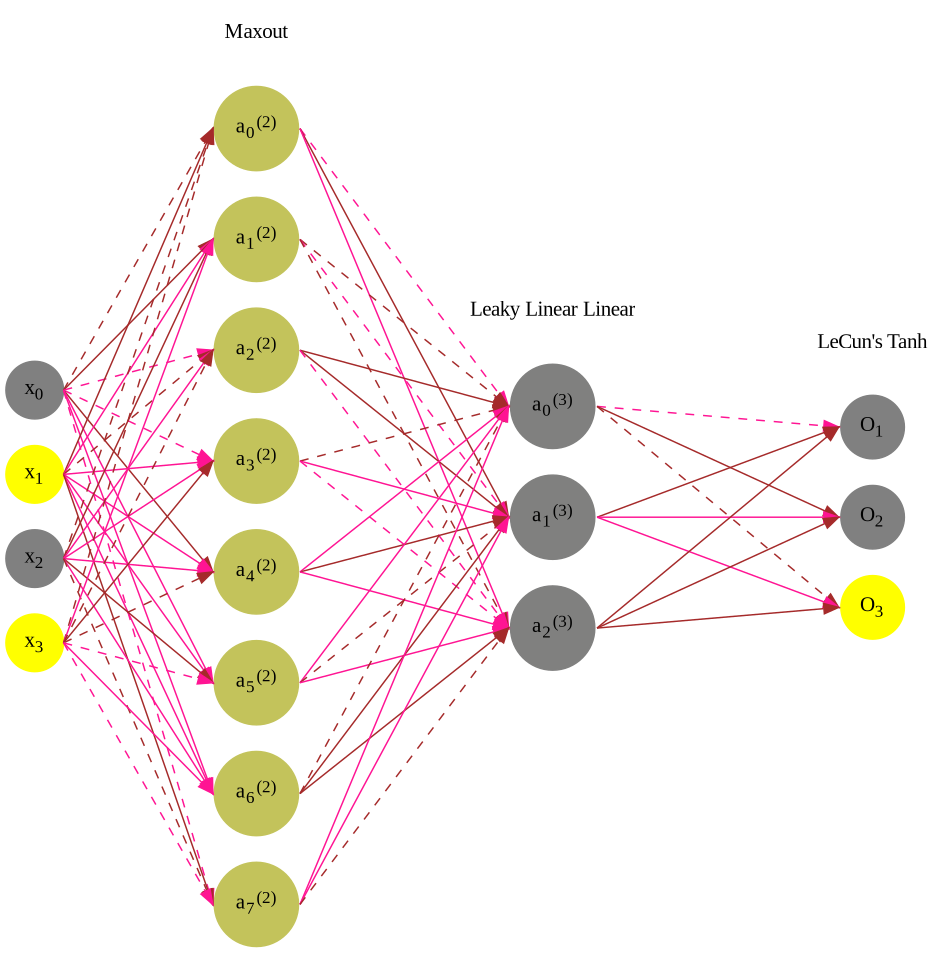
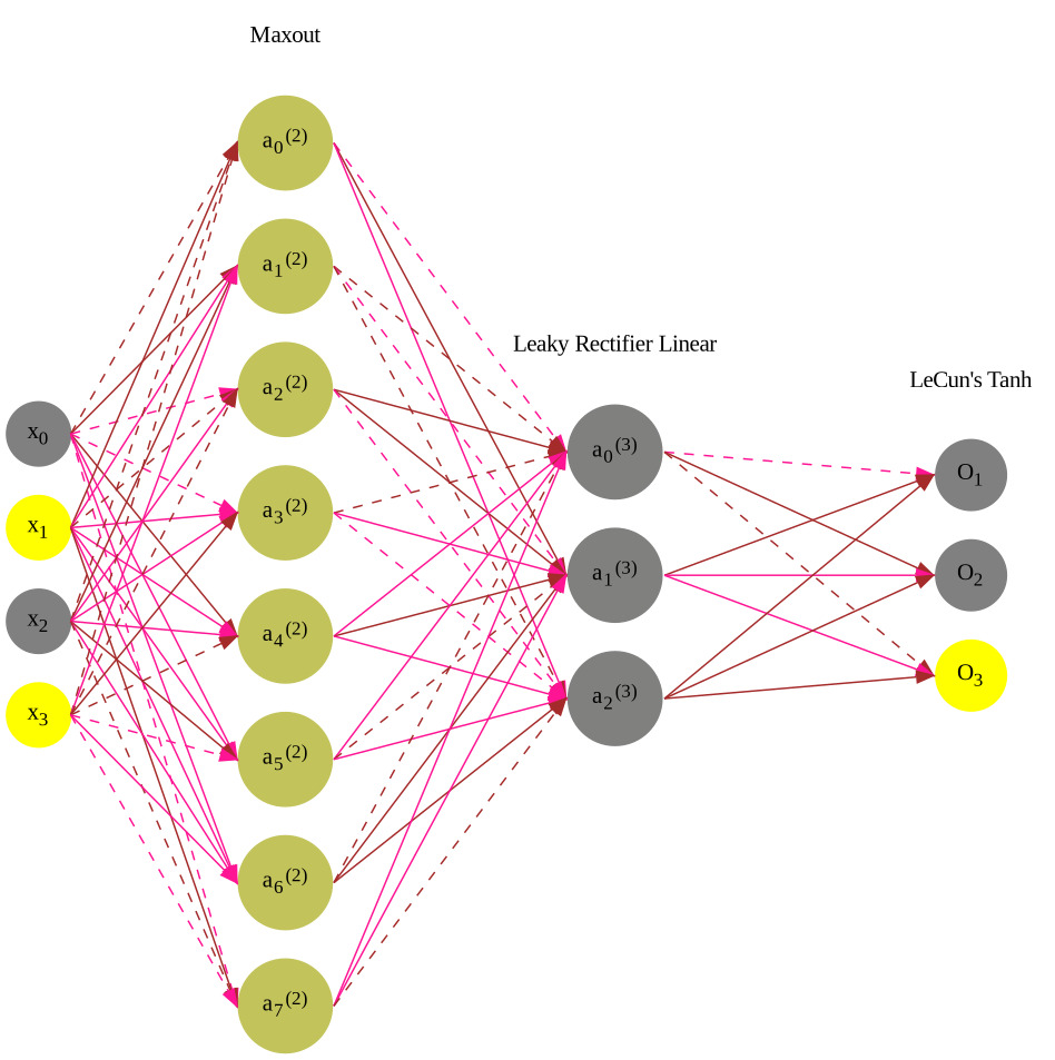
  digraph {
    rankdir=LR
    ranksep=1.4
    splines=false
    fontname="Liberation Serif"
    node [color="0.1667, 0.530649, 0.765324" fillcolor="0.1667, 0.530649, 0.765324" shape=circle style=filled fontname="Liberation Serif"]
    edge [headport=w style=solid tailport=e fontname="Liberation Serif" color=deeppink]
    n1 [color="0.1667, 0.0, 0.5" fillcolor="0.1667, 0.0, 0.5" label=<x<sub>0</sub>>]
    n2 [color="0.1667, 1.0, 1.0" fillcolor="0.1667, 1.0, 1.0" label=<x<sub>1</sub>>]
    n3 [color="0.1667, 0.0, 0.5" fillcolor="0.1667, 0.0, 0.5" label=<x<sub>2</sub>>]
    n4 [color="0.1667, 1.0, 1.0" fillcolor="0.1667, 1.0, 1.0" label=<x<sub>3</sub>>]
    n5 [label=<a<sub>0</sub><sup>(2)</sup>>]
    n6 [label=<a<sub>1</sub><sup>(2)</sup>>]
    n7 [label=<a<sub>2</sub><sup>(2)</sup>>]
    n8 [label=<a<sub>3</sub><sup>(2)</sup>>]
    n9 [label=<a<sub>4</sub><sup>(2)</sup>>]
    n10 [label=<a<sub>5</sub><sup>(2)</sup>>]
    n11 [label=<a<sub>6</sub><sup>(2)</sup>>]
    n12 [label=<a<sub>7</sub><sup>(2)</sup>>]
    n13 [color="0.1667, 0.001112, 0.500556" fillcolor="0.1667, 0.001112, 0.500556" label=<a<sub>0</sub><sup>(3)</sup>>]
    n14 [color="0.1667, 0.003798, 0.501899" fillcolor="0.1667, 0.003798, 0.501899" label=<a<sub>1</sub><sup>(3)</sup>>]
    n15 [color="0.1667, 0.003088, 0.501544" fillcolor="0.1667, 0.003088, 0.501544" label=<a<sub>2</sub><sup>(3)</sup>>]
    n16 [color="0.1667, 0.0, 0.5" fillcolor="0.1667, 0.0, 0.5" label=<O<sub>1</sub>>]
    n17 [color="0.1667, 0.0, 0.5" fillcolor="0.1667, 0.0, 0.5" label=<O<sub>2</sub>>]
    n18 [color="0.1667, 1.0, 1.0" fillcolor="0.1667, 1.0, 1.0" label=<O<sub>3</sub>>]
    n19 [label=Maxout shape=plaintext color="" fillcolor="" style=""]
-   n20 [label="Leaky Linear Linear" shape=plaintext color="" fillcolor="" style=""]
+   n20 [label="Leaky Rectifier Linear" shape=plaintext color="" fillcolor="" style=""]
    n21 [label="LeCun's Tanh" shape=plaintext color="" fillcolor="" style=""]
    subgraph sub_1 {
      n1
    }
    subgraph sub_2 {
      n2
    }
    subgraph sub_3 {
      n3
    }
    subgraph sub_4 {
      n4
    }
    subgraph sub_5 {
      n5
    }
    subgraph sub_6 {
      n6
    }
    subgraph sub_7 {
      n7
    }
    subgraph sub_8 {
      n8
    }
    subgraph sub_9 {
      n9
    }
    subgraph sub_10 {
      n10
    }
    subgraph sub_11 {
      n11
    }
    subgraph sub_12 {
      n12
    }
    subgraph sub_13 {
      n13
    }
    subgraph sub_14 {
      n14
    }
    subgraph sub_15 {
      n15
    }
    subgraph sub_16 {
      n16
    }
    subgraph sub_17 {
      n17
    }
    subgraph sub_18 {
      n18
    }
    subgraph sub_19 {
      rank=same
      n1
      n2
      n3
      n4
    }
    subgraph sub_20 {
      rank=same
      n5
      n6
      n7
      n8
      n9
      n10
      n11
      n12
    }
    subgraph sub_21 {
      rank=same
      n13
      n14
      n15
    }
    subgraph sub_22 {
      rank=same
      n16
      n17
      n18
    }
    subgraph sub_23 {
      rank=same
      n5
      n19
    }
    subgraph sub_24 {
      rank=same
      n13
      n20
    }
    subgraph sub_25 {
      rank=same
      n16
      n21
    }
    n1 -> n2 [style=invis color=""]
    n1 -> n5 [style=dashed color=brown]
    n1 -> n6 [color=brown]
    n1 -> n7 [style=dashed]
    n1 -> n8 [style=dashed]
    n1 -> n9 [color=brown]
    n1 -> n10
    n1 -> n11
    n1 -> n12 [style=dashed]
    n2 -> n3 [style=invis color=""]
    n2 -> n5 [color=brown]
    n2 -> n6
    n2 -> n7 [style=dashed color=brown]
    n2 -> n8
    n2 -> n9
    n2 -> n10
    n2 -> n11
    n2 -> n12 [color=brown]
    n3 -> n4 [style=invis color=""]
    n3 -> n5 [style=dashed color=brown]
    n3 -> n6 [color=brown]
    n3 -> n7
    n3 -> n8
    n3 -> n9
    n3 -> n10 [color=brown]
    n3 -> n11
    n3 -> n12 [style=dashed color=brown]
    n4 -> n5 [style=dashed color=brown]
    n4 -> n6
    n4 -> n7 [style=dashed color=brown]
    n4 -> n8 [color=brown]
    n4 -> n9 [style=dashed color=brown]
    n4 -> n10 [style=dashed]
    n4 -> n11
    n4 -> n12 [style=dashed]
    n5 -> n6 [style=invis color=""]
    n5 -> n13 [style=dashed]
    n5 -> n14 [color=brown]
    n5 -> n15
    n6 -> n7 [style=invis color=""]
    n6 -> n13 [style=dashed color=brown]
    n6 -> n14 [style=dashed]
    n6 -> n15 [style=dashed color=brown]
    n7 -> n8 [style=invis color=""]
    n7 -> n13 [color=brown]
    n7 -> n14 [color=brown]
    n7 -> n15 [style=dashed]
    n8 -> n9 [style=invis color=""]
    n8 -> n13 [style=dashed color=brown]
    n8 -> n14
    n8 -> n15 [style=dashed]
    n9 -> n10 [style=invis color=""]
    n9 -> n13
    n9 -> n14 [color=brown]
    n9 -> n15
    n10 -> n11 [style=invis color=""]
    n10 -> n13
    n10 -> n14 [style=dashed color=brown]
    n10 -> n15
    n11 -> n12 [style=invis color=""]
    n11 -> n13 [style=dashed color=brown]
    n11 -> n14 [color=brown]
    n11 -> n15 [color=brown]
    n12 -> n13
    n12 -> n14
    n12 -> n15 [style=dashed color=brown]
    n13 -> n14 [style=invis color=""]
    n13 -> n16 [style=dashed]
    n13 -> n17 [color=brown]
    n13 -> n18 [style=dashed color=brown]
    n14 -> n15 [style=invis color=""]
    n14 -> n16 [color=brown]
    n14 -> n17
    n14 -> n18
    n15 -> n16 [color=brown]
    n15 -> n17 [color=brown]
    n15 -> n18 [color=brown]
    n16 -> n17 [style=invis color=""]
    n17 -> n18 [style=invis color=""]
    n19 -> n5 [style=invis color=""]
    n20 -> n13 [style=invis color=""]
    n21 -> n16 [style=invis color=""]
  }
